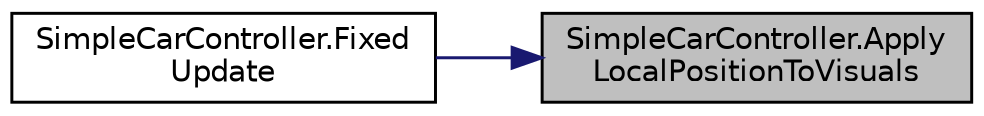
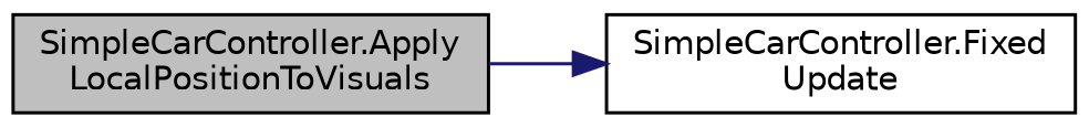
  digraph {
    rankdir=RL
    node [color=black fontname=Helvetica fontsize=10 shape=record style=filled]
    n1 [fillcolor=grey75 fontcolor=black height=0.2 label="SimpleCarController.Apply\lLocalPositionToVisuals" width=0.4]
    n2 [fillcolor=white height=0.2 label="SimpleCarController.Fixed\lUpdate" width=0.4]
-   n1 -> n2 [color=midnightblue dir=back fontname=Helvetica fontsize=10 labelfontname=Helvetica labelfontsize=10 style=solid]
+   n2 -> n1 [color=midnightblue dir=back fontname=Helvetica fontsize=10 labelfontname=Helvetica labelfontsize=10 style=solid]
  }
